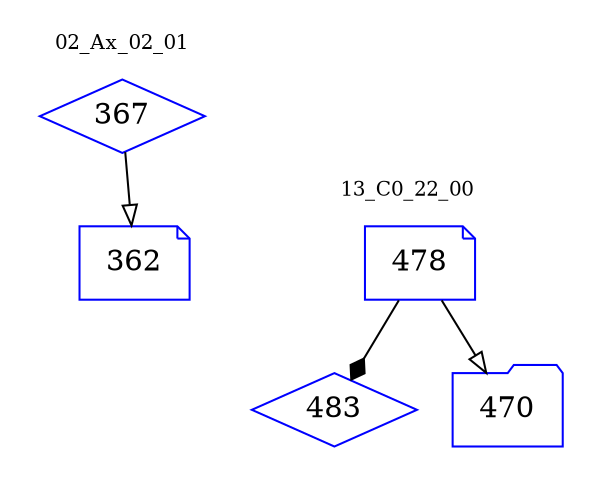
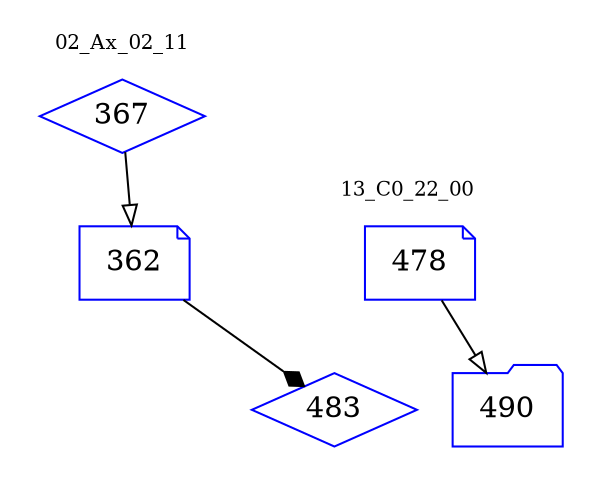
  digraph {
    node [color=blue shape=diamond]
    edge [arrowhead=onormal color=black]
    n1 [label=367]
    n2 [label=362 shape=note]
    n3 [label=478 shape=note]
-   n4 [label=470 shape=folder]
+   n4 [label=490 shape=folder]
    n5 [label=483]
    subgraph cluster_1 {
      color=white
      fontsize=10
-     label="02_Ax_02_01"
+     label="02_Ax_02_11"
      n1
      n2
    }
    subgraph cluster_2 {
      color=white
      fontsize=10
      label="13_C0_22_00"
      n3
      n4
      n5
    }
    n1 -> n2
    n3 -> n4
-   n3 -> n5 [arrowhead=diamond]
+   n2 -> n5 [arrowhead=diamond]
  }
